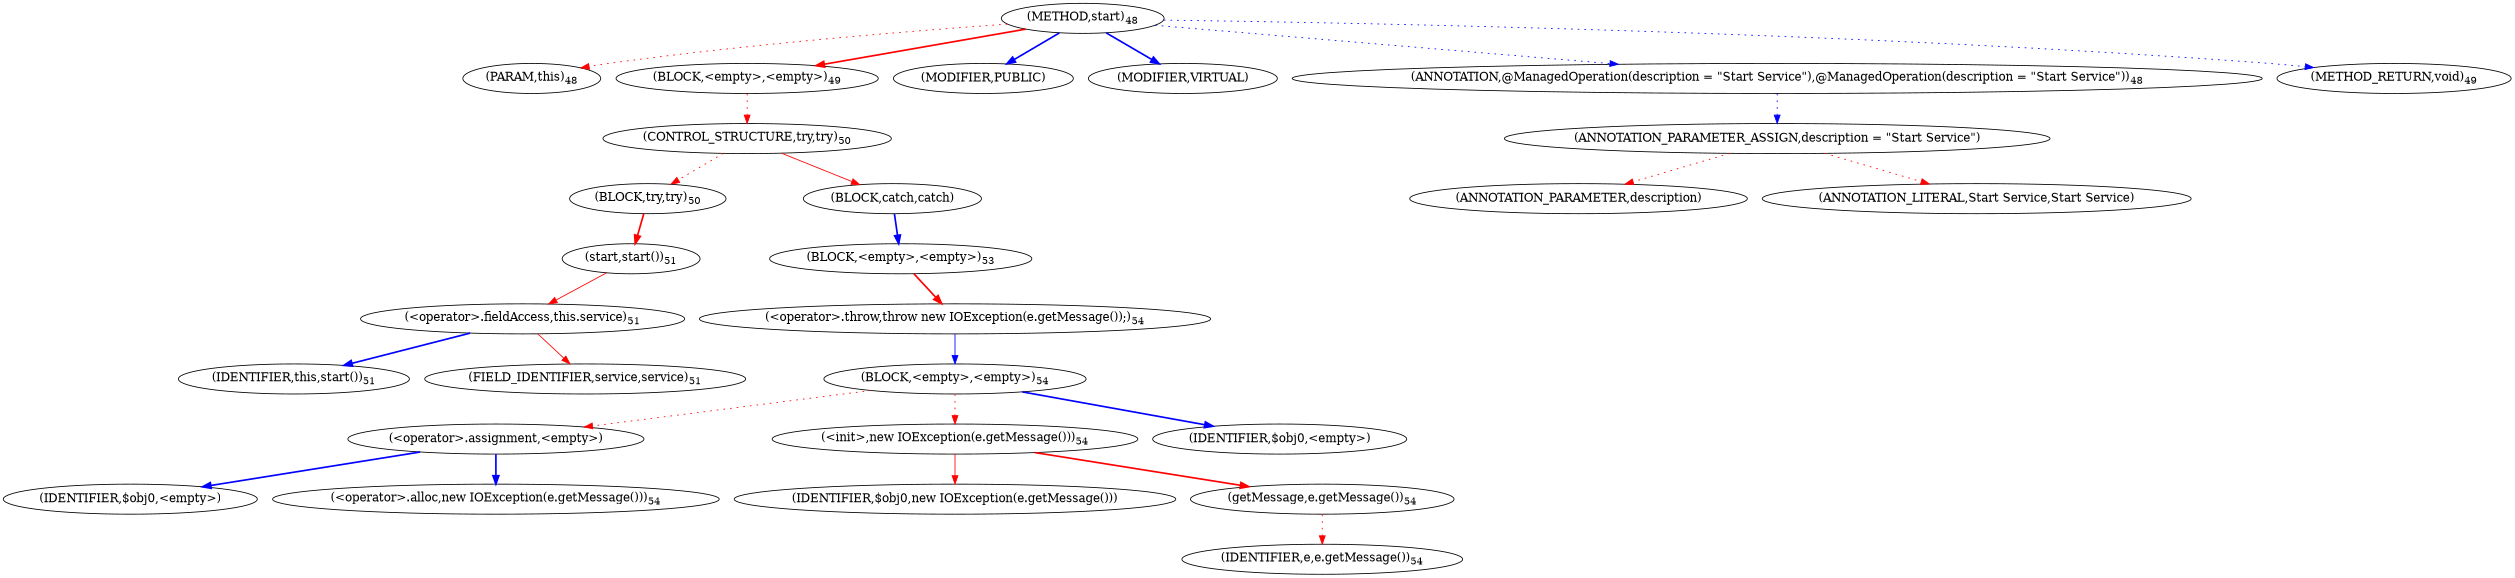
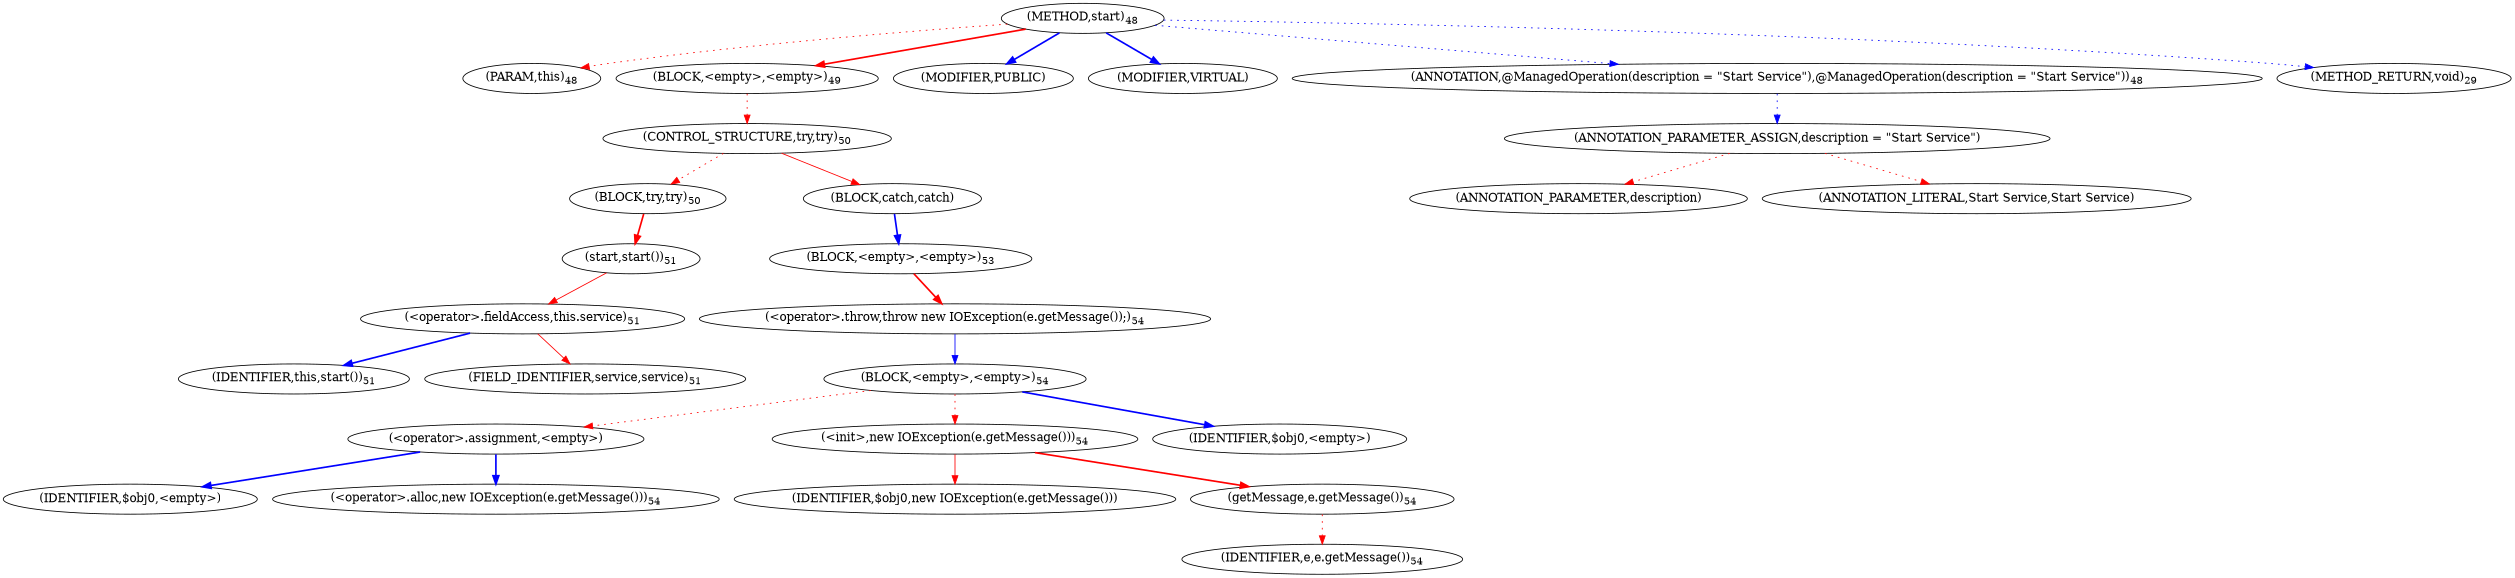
  digraph {
    edge [color=red style=dotted]
    n1 [label=<(METHOD,start)<SUB>48</SUB>>]
    n2 [label=<(PARAM,this)<SUB>48</SUB>>]
    n3 [label=<(BLOCK,&lt;empty&gt;,&lt;empty&gt;)<SUB>49</SUB>>]
    n4 [label=<(MODIFIER,PUBLIC)>]
    n5 [label=<(MODIFIER,VIRTUAL)>]
    n6 [label=<(ANNOTATION,@ManagedOperation(description = &quot;Start Service&quot;),@ManagedOperation(description = &quot;Start Service&quot;))<SUB>48</SUB>>]
-   n7 [label=<(METHOD_RETURN,void)<SUB>49</SUB>>]
+   n7 [label=<(METHOD_RETURN,void)<SUB>29</SUB>>]
    n8 [label=<(CONTROL_STRUCTURE,try,try)<SUB>50</SUB>>]
    n9 [label=<(ANNOTATION_PARAMETER_ASSIGN,description = &quot;Start Service&quot;)>]
    n10 [label=<(BLOCK,try,try)<SUB>50</SUB>>]
    n11 [label=<(BLOCK,catch,catch)>]
    n12 [label=<(start,start())<SUB>51</SUB>>]
    n13 [label=<(BLOCK,&lt;empty&gt;,&lt;empty&gt;)<SUB>53</SUB>>]
    n14 [label=<(&lt;operator&gt;.fieldAccess,this.service)<SUB>51</SUB>>]
    n15 [label=<(IDENTIFIER,this,start())<SUB>51</SUB>>]
    n16 [label=<(FIELD_IDENTIFIER,service,service)<SUB>51</SUB>>]
    n17 [label=<(&lt;operator&gt;.throw,throw new IOException(e.getMessage());)<SUB>54</SUB>>]
    n18 [label=<(BLOCK,&lt;empty&gt;,&lt;empty&gt;)<SUB>54</SUB>>]
    n19 [label=<(&lt;operator&gt;.assignment,&lt;empty&gt;)>]
    n20 [label=<(&lt;init&gt;,new IOException(e.getMessage()))<SUB>54</SUB>>]
    n21 [label=<(IDENTIFIER,$obj0,&lt;empty&gt;)>]
    n22 [label=<(IDENTIFIER,$obj0,&lt;empty&gt;)>]
    n23 [label=<(&lt;operator&gt;.alloc,new IOException(e.getMessage()))<SUB>54</SUB>>]
    n24 [label=<(IDENTIFIER,$obj0,new IOException(e.getMessage()))>]
    n25 [label=<(getMessage,e.getMessage())<SUB>54</SUB>>]
    n26 [label=<(IDENTIFIER,e,e.getMessage())<SUB>54</SUB>>]
    n27 [label=<(ANNOTATION_PARAMETER,description)>]
    n28 [label=<(ANNOTATION_LITERAL,Start Service,Start Service)>]
    n1 -> n2
    n1 -> n3 [style=bold]
    n1 -> n4 [color=blue style=bold]
    n1 -> n5 [color=blue style=bold]
    n1 -> n6 [color=blue]
    n1 -> n7 [color=blue]
    n3 -> n8
    n6 -> n9 [color=blue]
    n8 -> n10
    n8 -> n11 [style=solid]
    n9 -> n27
    n9 -> n28
    n10 -> n12 [style=bold]
    n11 -> n13 [color=blue style=bold]
    n12 -> n14 [style=solid]
    n13 -> n17 [style=bold]
    n14 -> n15 [color=blue style=bold]
    n14 -> n16 [style=solid]
    n17 -> n18 [color=blue style=solid]
    n18 -> n19
    n18 -> n20
    n18 -> n21 [color=blue style=bold]
    n19 -> n22 [color=blue style=bold]
    n19 -> n23 [color=blue style=bold]
    n20 -> n24 [style=solid]
    n20 -> n25 [style=bold]
    n25 -> n26
  }
